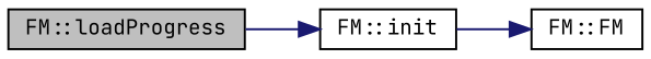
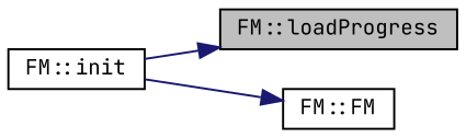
  digraph {
    fontname="JetBrains Mono"
    rankdir=RL
    node [color=black fillcolor=white fontname="JetBrains Mono" fontsize=10 shape=record style=filled]
    edge [color=midnightblue dir=back fontname="JetBrains Mono" fontsize=10 labelfontname=Helvetica labelfontsize=10 style=solid]
    n1 [fillcolor=grey75 fontcolor=black height=0.2 label="FM::loadProgress" width=0.4]
    n2 [height=0.2 label="FM::init" width=0.4]
    n3 [height=0.2 label="FM::FM" width=0.4]
-   n2 -> n1
+   n1 -> n2
    n3 -> n2
  }
